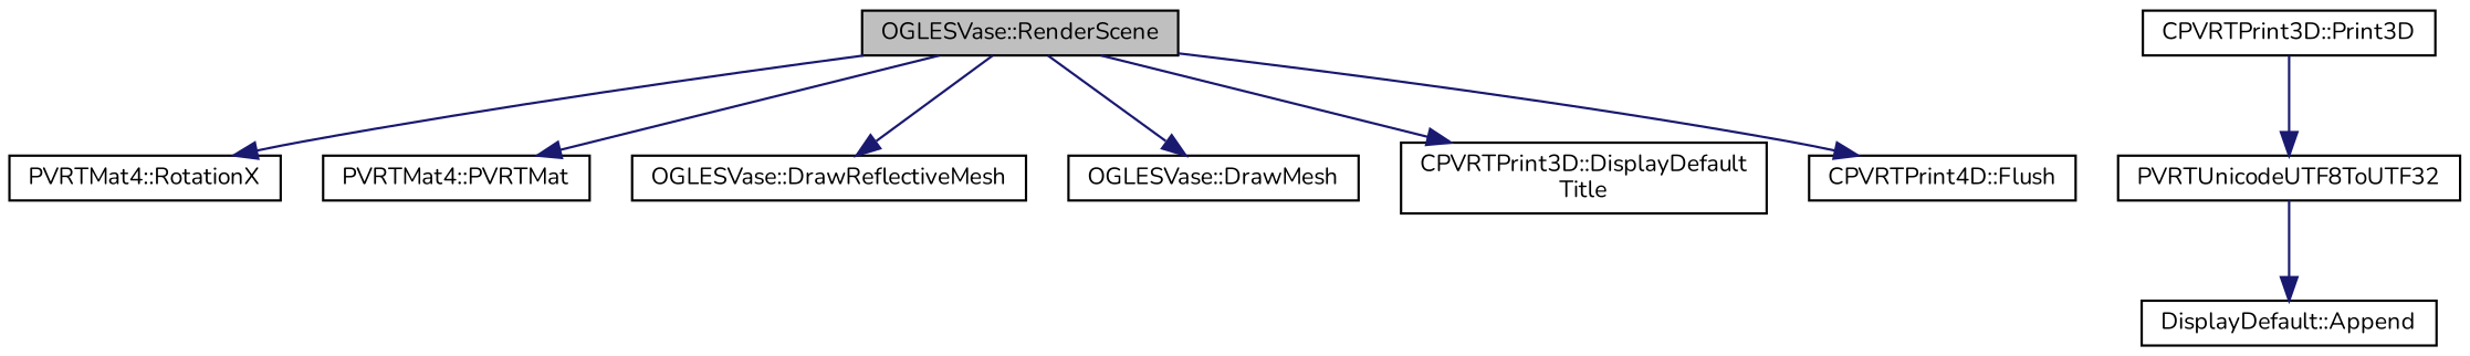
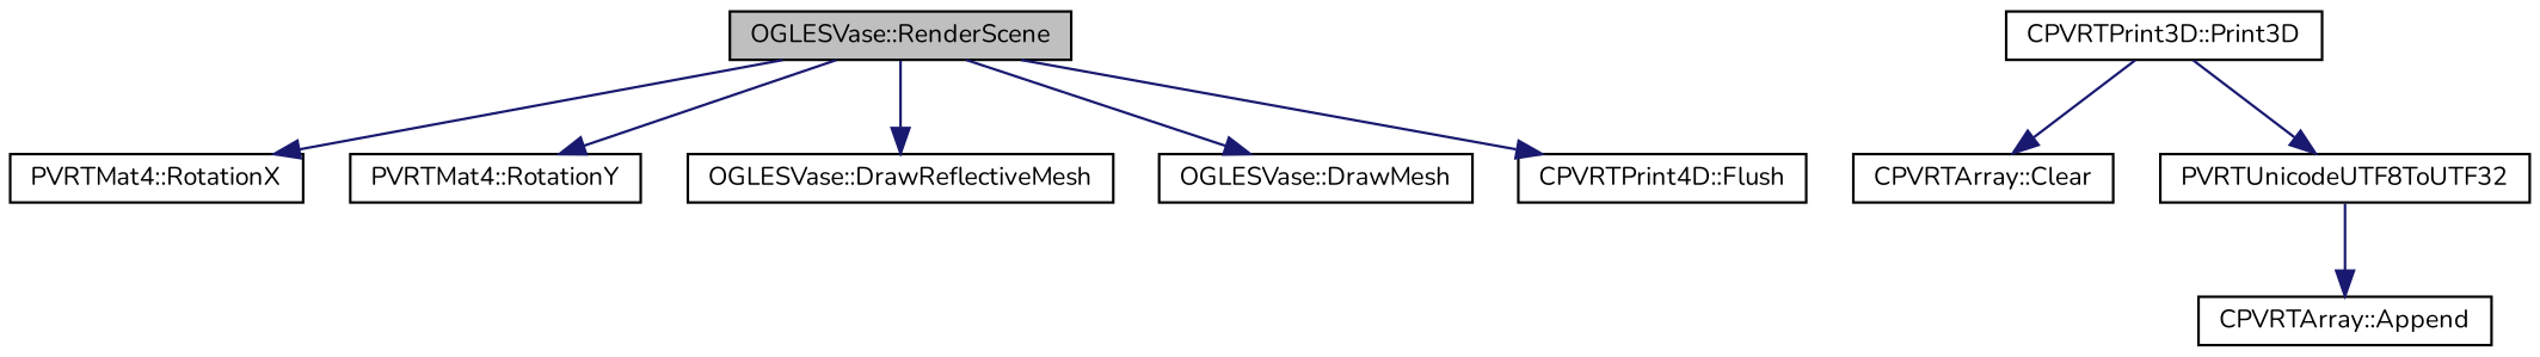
  digraph {
    fontname=Nunito
    rankdir=TB
    node [color=black fillcolor=white fontname=Nunito fontsize=10 shape=record style=filled]
    edge [color=midnightblue fontname=Nunito fontsize=10 labelfontname=Helvetica labelfontsize=10 style=solid]
    n1 [fillcolor=grey75 fontcolor=black height=0.2 label="OGLESVase::RenderScene" width=0.4]
    n2 [height=0.2 label="PVRTMat4::RotationX" width=0.4]
-   n3 [height=0.2 label="PVRTMat4::PVRTMat" width=0.4]
+   n3 [height=0.2 label="PVRTMat4::RotationY" width=0.4]
    n4 [height=0.2 label="OGLESVase::DrawReflectiveMesh" width=0.4]
    n5 [height=0.2 label="OGLESVase::DrawMesh" width=0.4]
-   n6 [height=0.2 label="CPVRTPrint3D::DisplayDefault\lTitle" width=0.4]
    n7 [height=0.2 label="CPVRTPrint4D::Flush" width=0.4]
    n8 [height=0.2 label="CPVRTPrint3D::Print3D" width=0.4]
+   n9 [height=0.2 label="CPVRTArray::Clear" width=0.4]
    n10 [height=0.2 label=PVRTUnicodeUTF8ToUTF32 width=0.4]
-   n11 [height=0.2 label="DisplayDefault::Append" width=0.4]
+   n11 [height=0.2 label="CPVRTArray::Append" width=0.4]
    n1 -> n2
    n1 -> n3
    n1 -> n4
    n1 -> n5
-   n1 -> n6
    n1 -> n7
+   n8 -> n9
    n8 -> n10
    n10 -> n11
  }
